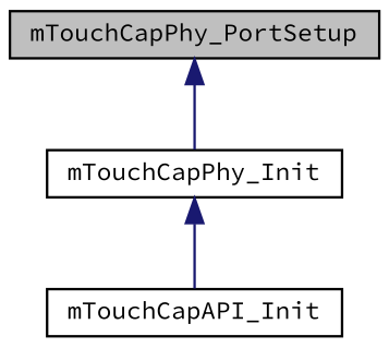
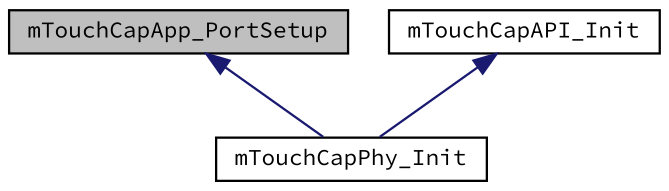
  digraph {
    fontname="Source Code Pro"
    rankdir=TB
    node [color=black fillcolor=white fontname="Source Code Pro" fontsize=10 shape=record style=filled]
    edge [color=midnightblue dir=back fontname="Source Code Pro" fontsize=10 labelfontname=Helvetica labelfontsize=10 style=solid]
-   n1 [fillcolor=grey75 fontcolor=black height=0.2 label=mTouchCapPhy_PortSetup width=0.4]
+   n1 [fillcolor=grey75 fontcolor=black height=0.2 label=mTouchCapApp_PortSetup width=0.4]
    n2 [height=0.2 label=mTouchCapPhy_Init width=0.4]
    n3 [height=0.2 label=mTouchCapAPI_Init width=0.4]
    n1 -> n2
-   n2 -> n3
+   n3 -> n2
  }
